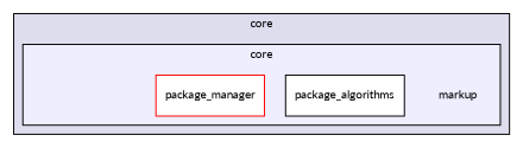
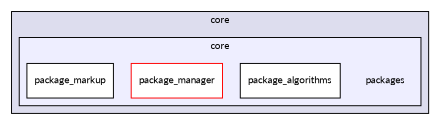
  digraph {
    compound=true
    fontname=Lato
    node [fontname=Lato fontsize=10 shape=box color=black fillcolor=white style=filled]
-   n1 [label=markup shape=plaintext color="" fillcolor="" style=""]
+   n1 [label=packages shape=plaintext color="" fillcolor="" style=""]
    n2 [label=package_algorithms]
    n3 [color=red label=package_manager]
+   n4 [label=package_markup]
    subgraph cluster_1 {
      bgcolor="#ddddee"
      fontsize=10
      label=core
      pencolor=black
      subgraph cluster_2 {
        bgcolor="#eeeeff"
        fontsize=10
        pencolor=black
        n1
        n2
        n3
+       n4
      }
    }
  }
